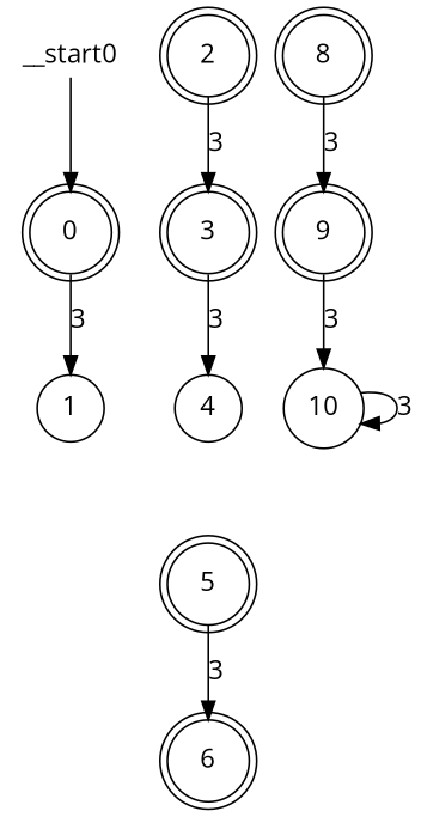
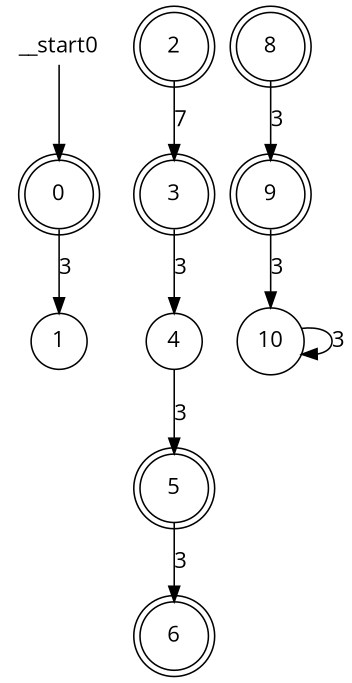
  digraph {
    fontname="Open Sans"
    node [fontname="Open Sans" shape=doublecircle]
    edge [fontname="Open Sans"]
    n1 [label=0]
    n2 [label=1 shape=circle]
    n3 [label=2]
    n4 [label=3]
    n5 [label=4 shape=circle]
    n6 [label=5]
    n7 [label=6]
    n8 [label=8]
    n9 [label=9]
    n10 [label=10 shape=circle]
    __start0 [height=0 shape=none width=0]
    n1 -> n2 [label=3]
-   n3 -> n4 [label=3]
+   n3 -> n4 [label=7]
    n4 -> n5 [label=3]
+   n5 -> n6 [label=3]
    n6 -> n7 [label=3]
    n8 -> n9 [label=3]
    n9 -> n10 [label=3]
    n10 -> n10 [label=3]
    __start0 -> n1
  }
